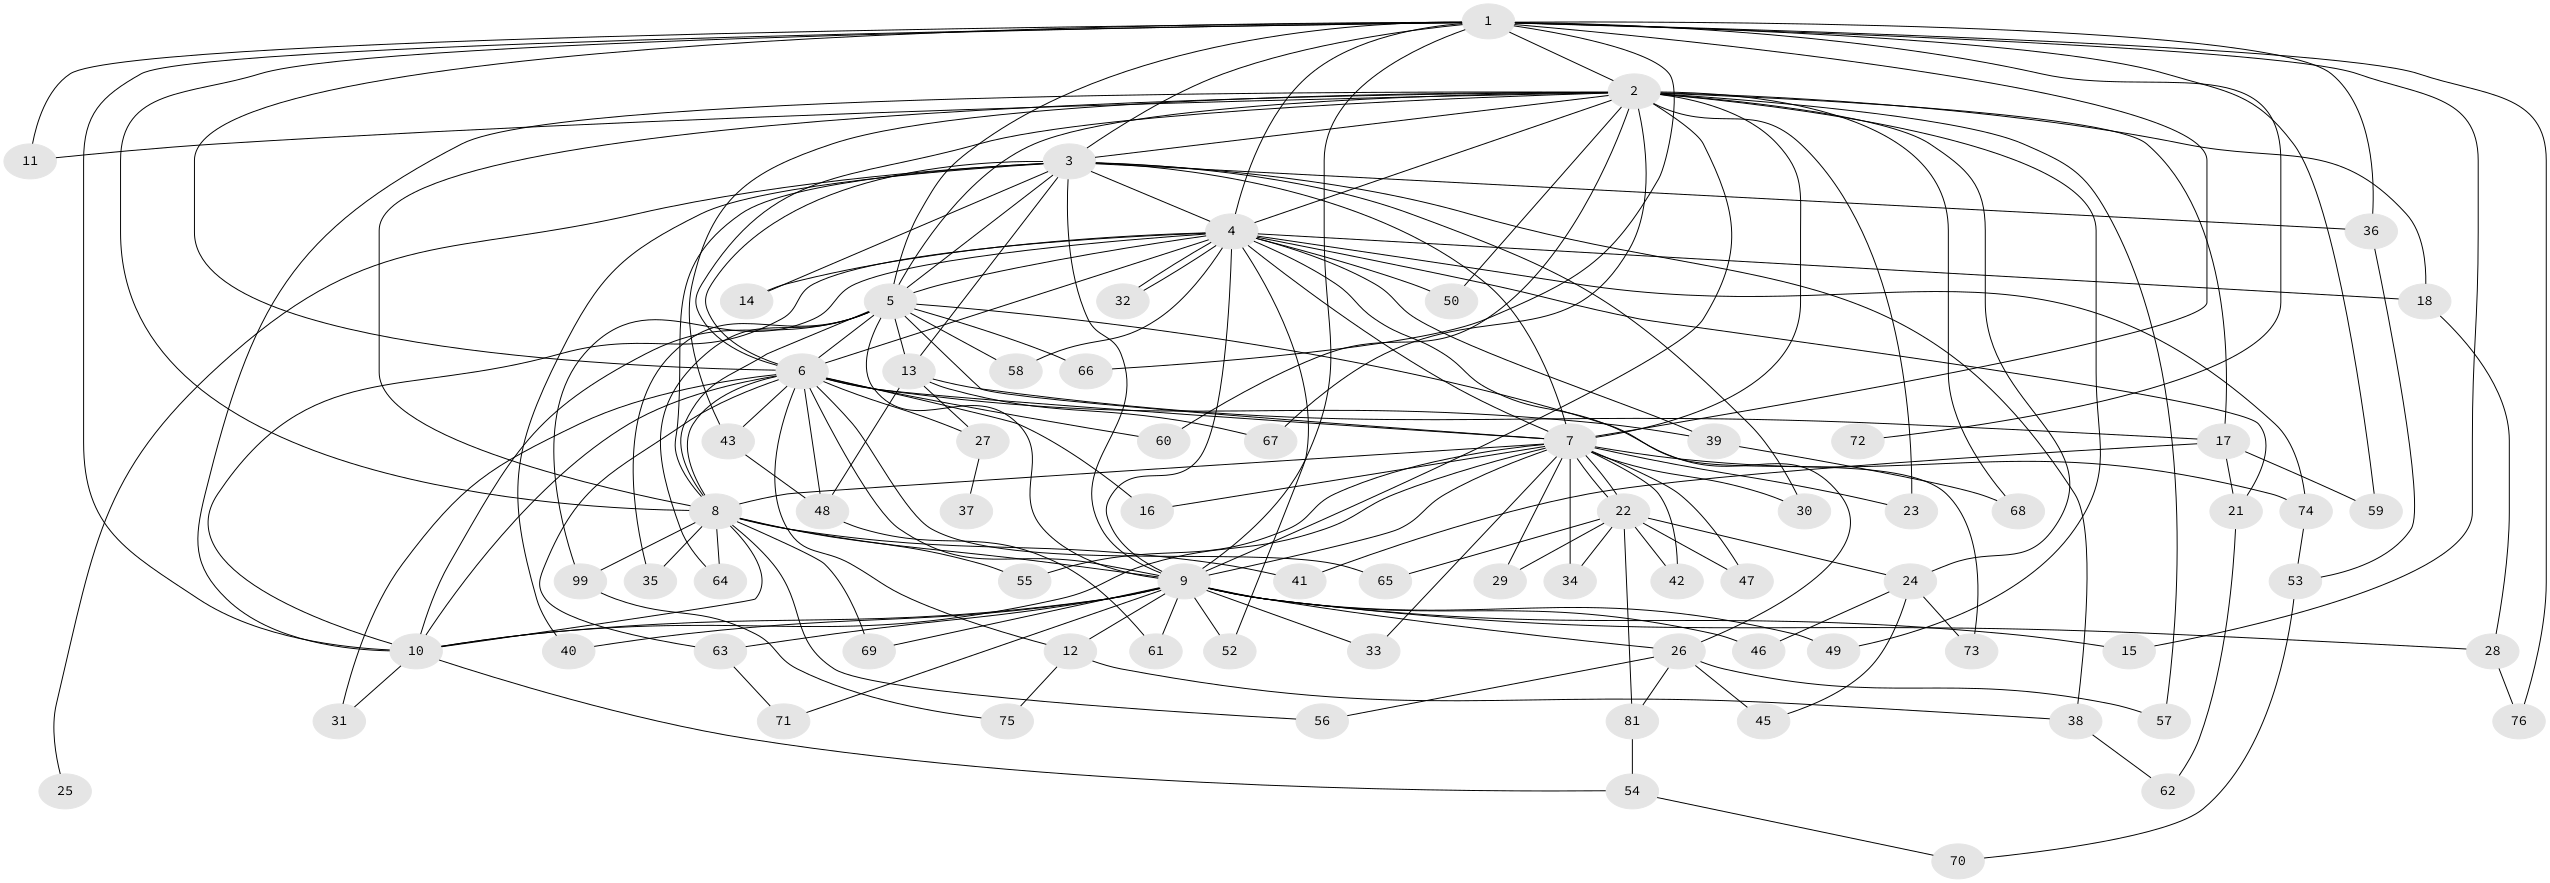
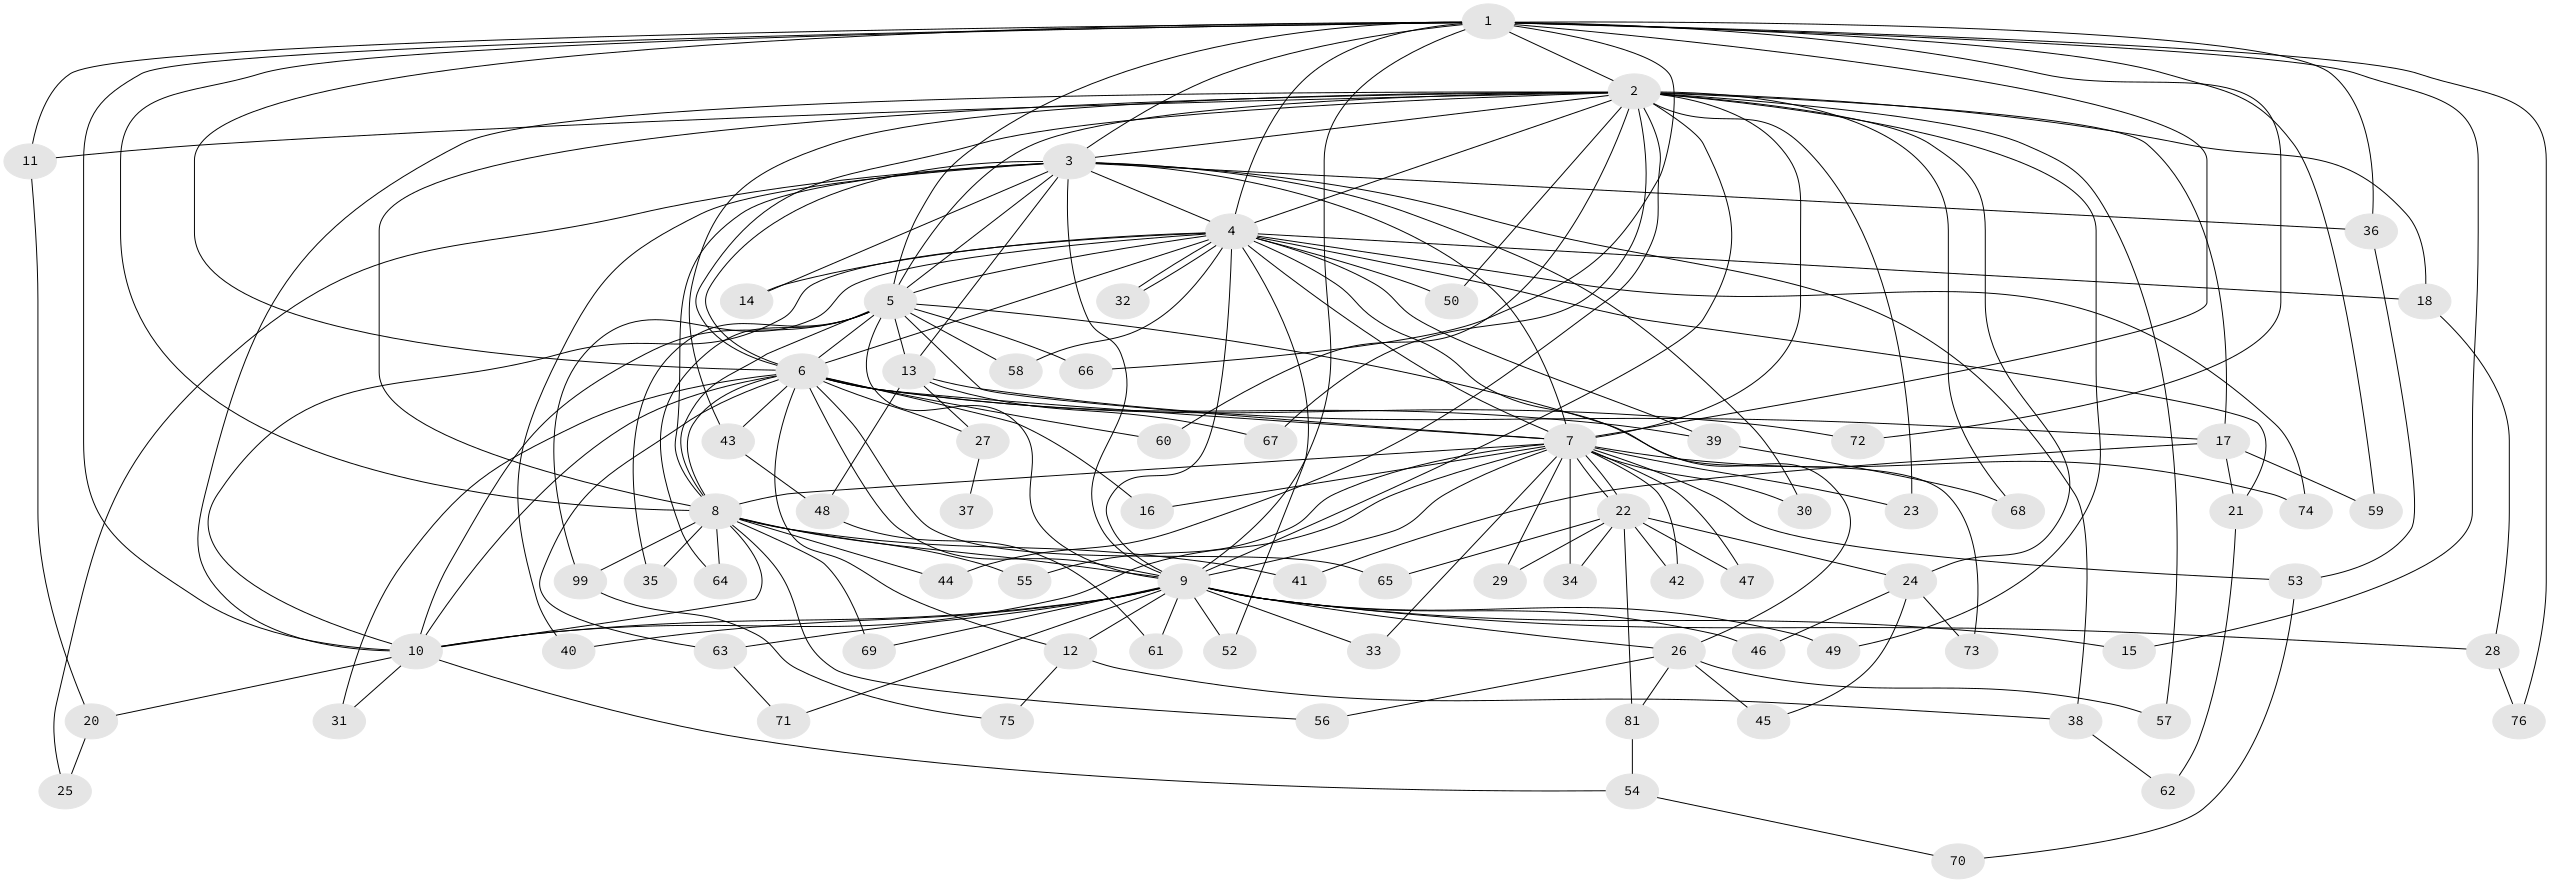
  graph {
    fontname="Source Code Pro"
    node [color=gray90 fontname="Source Code Pro" style=filled]
    edge [fontname="Source Code Pro"]
    1
    2
    3
    4
    5
    6
    7
    8
    9
    10
    11
    15
    36
    59
    66
    72
    76
    17
    18
    23
    24
    43
+   44
    49
    50
    57
    60
    67
    68
    13
    14
    25
    30
    38
    40
    n36 [label=99]
    21
    26
    32
    39
    52
    58
    74
    35
    64
    73
    12
    16
    27
    31
    63
    65
    22
    29
    33
    34
    42
    47
    53
    55
    41
    56
    69
    28
    46
    61
    71
+   20
    54
    45
    48
    62
    75
    n74 [label=81]
    37
    70
    1 -- 2
    1 -- 3
    1 -- 4
    1 -- 5
    1 -- 6
    1 -- 7
    1 -- 8
    1 -- 9
    1 -- 10
    1 -- 11
    1 -- 15
    1 -- 36
    1 -- 59
    1 -- 66
    1 -- 72
    1 -- 76
    2 -- 3
    2 -- 4
    2 -- 5
    2 -- 6
    2 -- 7
    2 -- 8
    2 -- 9
    2 -- 10
    2 -- 11
    2 -- 17
    2 -- 18
    2 -- 23
    2 -- 24
    2 -- 43
+   2 -- 44
    2 -- 49
    2 -- 50
    2 -- 57
    2 -- 60
    2 -- 67
    2 -- 68
    3 -- 4
    3 -- 5
    3 -- 6
    3 -- 7
    3 -- 8
    3 -- 9
    3 -- 36
    3 -- 13
    3 -- 14
    3 -- 25
    3 -- 30
    3 -- 38
    3 -- 40
    4 -- 5
    4 -- 6
    4 -- 7
    4 -- 9
    4 -- 10
    4 -- 18
    4 -- 50
    4 -- 14
    4 -- n36
    4 -- 21
    4 -- 26
    4 -- 32
    4 -- 32
    4 -- 39
    4 -- 52
    4 -- 58
    4 -- 74
    5 -- 6
    5 -- 7
    5 -- 8
    5 -- 9
    5 -- 10
    5 -- 66
    5 -- 13
    5 -- 58
    5 -- 35
    5 -- 64
    5 -- 73
    6 -- 7
    6 -- 8
    6 -- 9
    6 -- 10
-   6 -- 48
+   6 -- 72
    6 -- 43
    6 -- 60
    6 -- 39
    6 -- 12
    6 -- 16
    6 -- 27
    6 -- 31
    6 -- 63
    6 -- 65
    7 -- 8
    7 -- 9
    7 -- 10
    7 -- 23
    7 -- 30
    7 -- 74
    7 -- 16
    7 -- 22
    7 -- 22
    7 -- 29
    7 -- 33
    7 -- 34
    7 -- 42
    7 -- 47
-   74 -- 53
+   7 -- 53
    7 -- 55
    8 -- 9
    8 -- 10
+   8 -- 44
    8 -- n36
    8 -- 35
    8 -- 64
    8 -- 55
    8 -- 41
    8 -- 56
    8 -- 69
    9 -- 10
    9 -- 15
    9 -- 49
    9 -- 40
    9 -- 26
    9 -- 52
    9 -- 12
    9 -- 63
    9 -- 33
    9 -- 69
    9 -- 28
    9 -- 46
    9 -- 61
    9 -- 71
    10 -- 31
+   10 -- 20
    10 -- 54
+   11 -- 20
    36 -- 53
    17 -- 59
    17 -- 21
    17 -- 41
    18 -- 28
    24 -- 73
    24 -- 46
    24 -- 45
    43 -- 48
    13 -- 17
    13 -- 67
    13 -- 27
    13 -- 48
    38 -- 62
    n36 -- 75
    21 -- 62
    26 -- 57
    26 -- 56
    26 -- 45
    26 -- n74
    39 -- 68
    12 -- 38
    12 -- 75
    27 -- 37
    63 -- 71
    22 -- 24
    22 -- 65
    22 -- 29
    22 -- 34
    22 -- 42
    22 -- 47
    22 -- n74
    53 -- 70
    28 -- 76
+   20 -- 25
    54 -- 70
    48 -- 61
    n74 -- 54
  }
